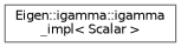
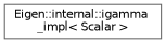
  digraph {
    rankdir=LR
-   n1 [color=grey40 fillcolor=white fontname=Helvetica fontsize=10 height=0.2 label="Eigen::igamma::igamma\l_impl\< Scalar \>" shape=box style=filled width=0.4]
+   n1 [color=grey40 fillcolor=white fontname=Helvetica fontsize=10 height=0.2 label="Eigen::internal::igamma\l_impl\< Scalar \>" shape=box style=filled width=0.4]
  }
